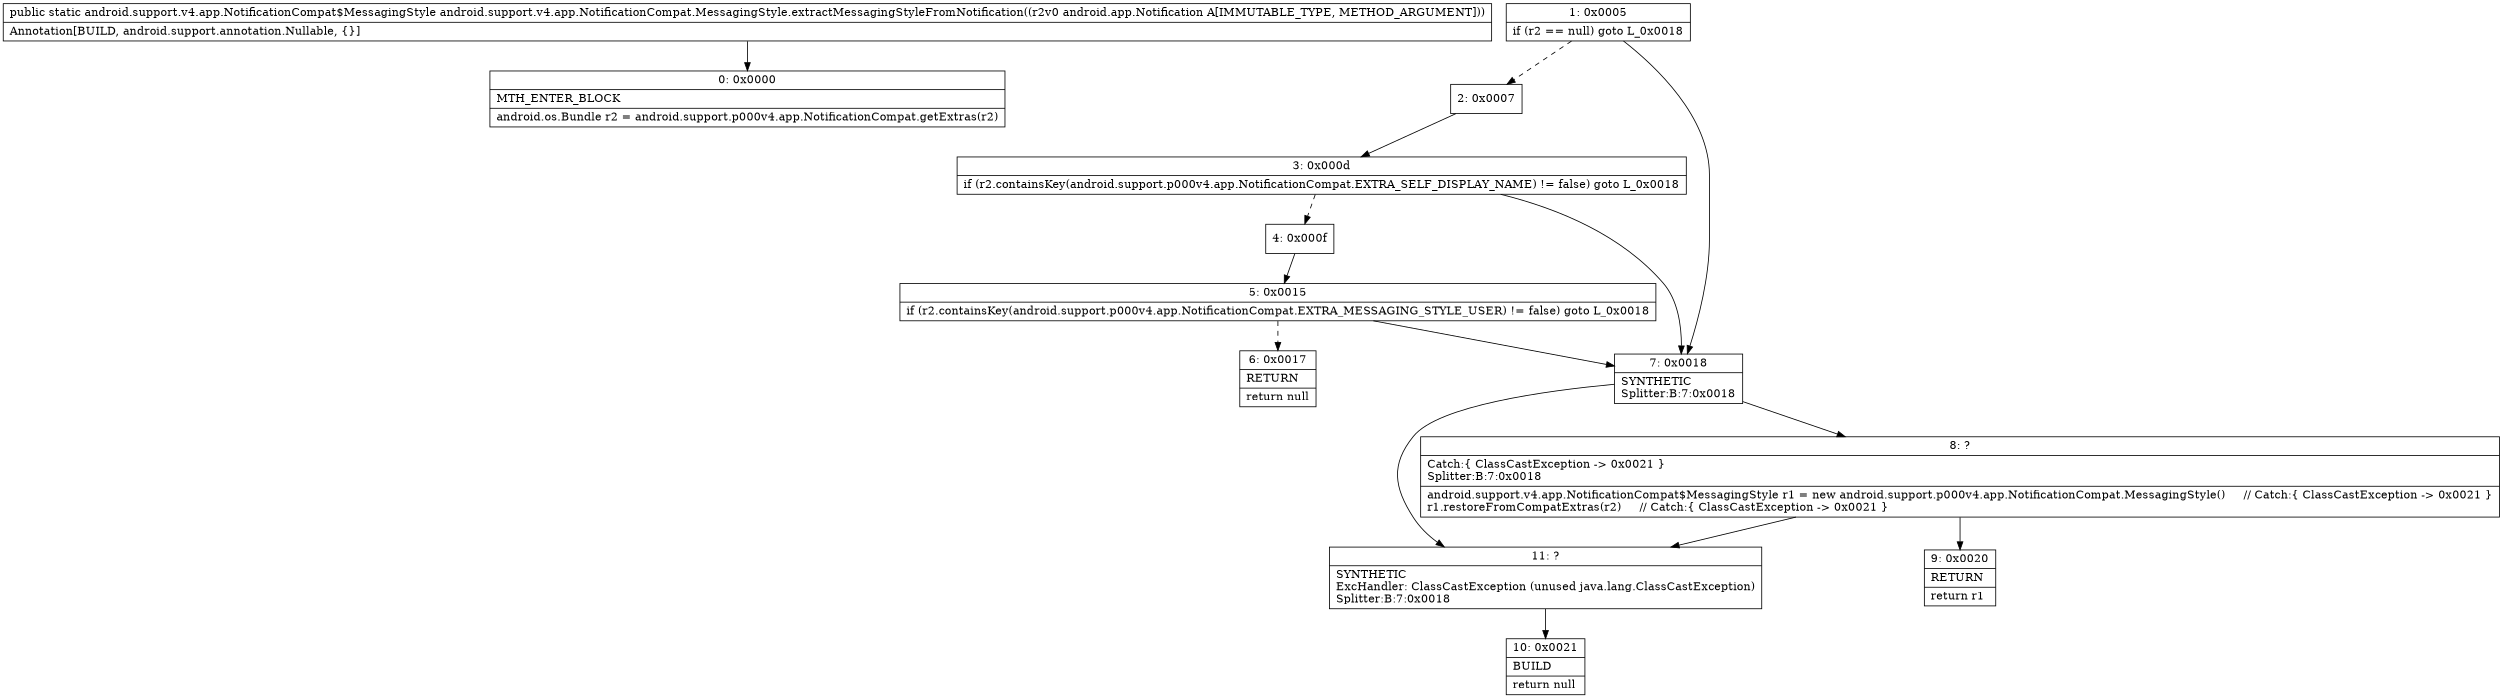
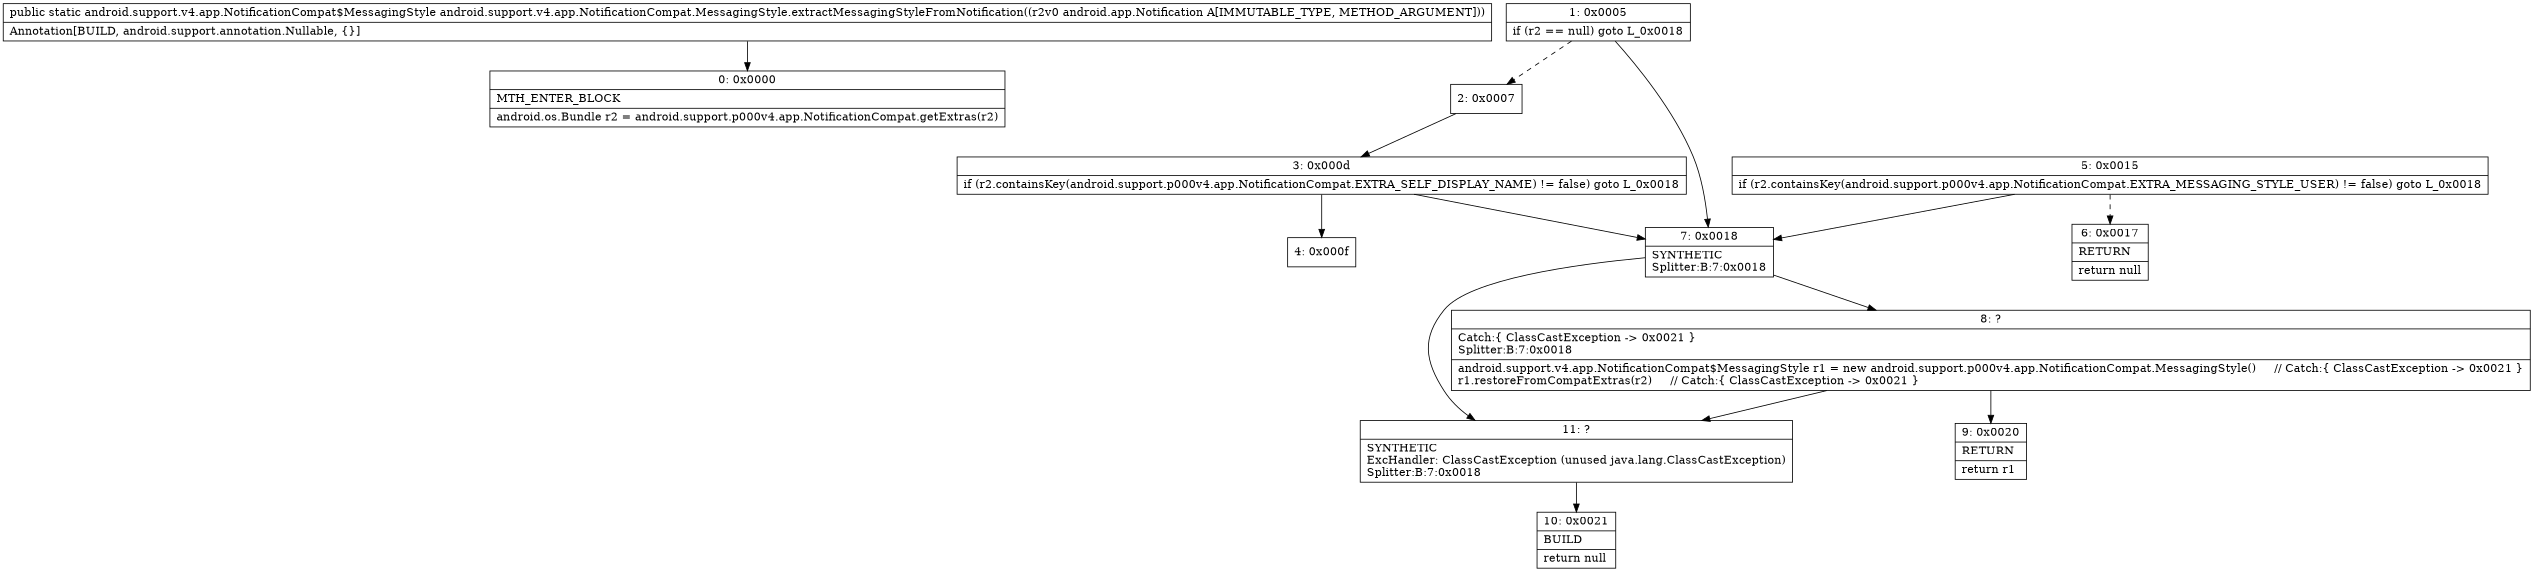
  digraph {
    node [shape=record]
    n1 [label="{0\:\ 0x0000|MTH_ENTER_BLOCK\l|android.os.Bundle r2 = android.support.p000v4.app.NotificationCompat.getExtras(r2)\l}"]
    n2 [label="{1\:\ 0x0005|if (r2 == null) goto L_0x0018\l}"]
    n3 [label="{2\:\ 0x0007}"]
    n4 [label="{7\:\ 0x0018|SYNTHETIC\lSplitter:B:7:0x0018\l}"]
    n5 [label="{3\:\ 0x000d|if (r2.containsKey(android.support.p000v4.app.NotificationCompat.EXTRA_SELF_DISPLAY_NAME) != false) goto L_0x0018\l}"]
    n6 [label="{8\:\ ?|Catch:\{ ClassCastException \-\> 0x0021 \}\lSplitter:B:7:0x0018\l|android.support.v4.app.NotificationCompat$MessagingStyle r1 = new android.support.p000v4.app.NotificationCompat.MessagingStyle()     \/\/ Catch:\{ ClassCastException \-\> 0x0021 \}\lr1.restoreFromCompatExtras(r2)     \/\/ Catch:\{ ClassCastException \-\> 0x0021 \}\l}"]
    n7 [label="{11\:\ ?|SYNTHETIC\lExcHandler: ClassCastException (unused java.lang.ClassCastException)\lSplitter:B:7:0x0018\l}"]
    n8 [label="{4\:\ 0x000f}"]
    n9 [label="{5\:\ 0x0015|if (r2.containsKey(android.support.p000v4.app.NotificationCompat.EXTRA_MESSAGING_STYLE_USER) != false) goto L_0x0018\l}"]
    n10 [label="{6\:\ 0x0017|RETURN\l|return null\l}"]
    n11 [label="{9\:\ 0x0020|RETURN\l|return r1\l}"]
    n12 [label="{10\:\ 0x0021|BUILD\l|return null\l}"]
    n13 [label="{public static android.support.v4.app.NotificationCompat$MessagingStyle android.support.v4.app.NotificationCompat.MessagingStyle.extractMessagingStyleFromNotification((r2v0 android.app.Notification A[IMMUTABLE_TYPE, METHOD_ARGUMENT]))  | Annotation[BUILD, android.support.annotation.Nullable, \{\}]\l}"]
    n2 -> n3 [style=dashed]
    n2 -> n4
    n3 -> n5
    n4 -> n6
    n4 -> n7
    n5 -> n4
-   n5 -> n8 [style=dashed]
+   n5 -> n8 [style=solid]
    n6 -> n7
    n6 -> n11
    n7 -> n12
-   n8 -> n9
    n9 -> n4
    n9 -> n10 [style=dashed]
    n13 -> n1
  }
